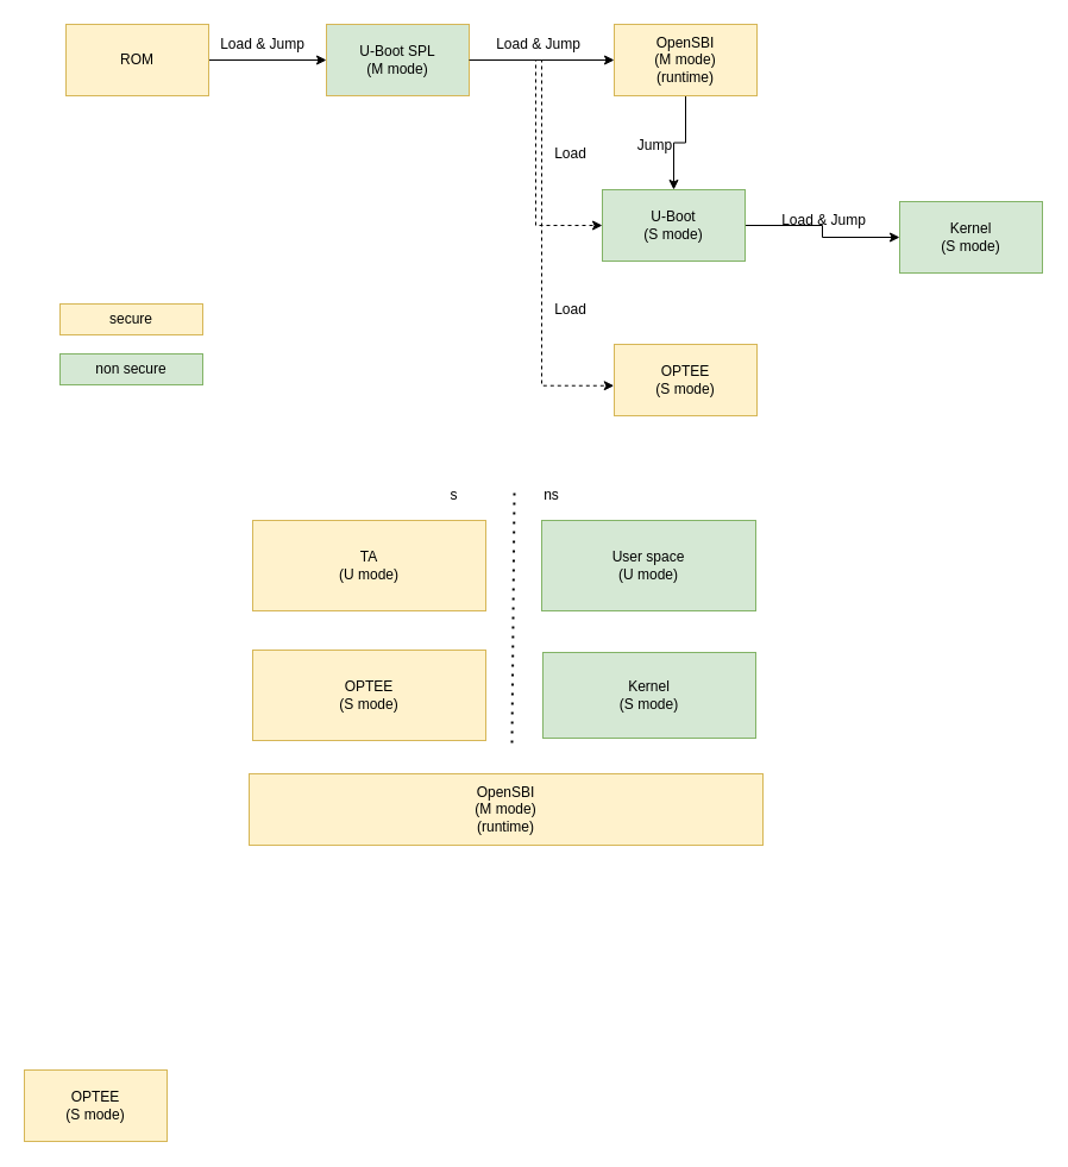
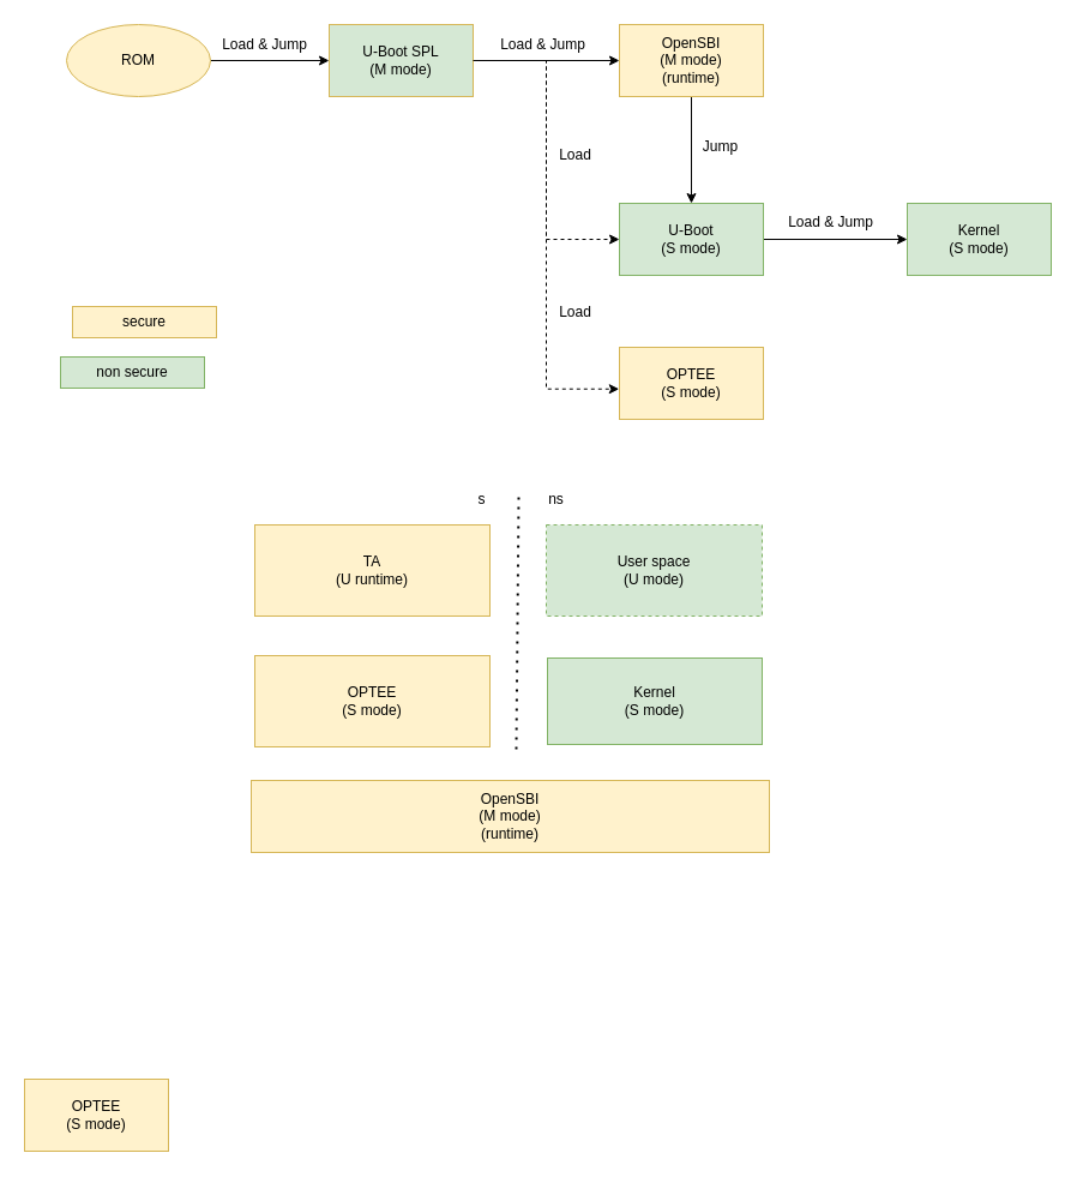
  <mxCell id="0" />
  <mxCell id="1" parent="0" />
  <mxCell id="2" style="edgeStyle=orthogonalEdgeStyle;rounded=0;orthogonalLoop=1;jettySize=auto;html=1;" parent="1" source="3" target="6" edge="1"><mxGeometry relative="1" as="geometry" /></mxCell>
- <mxCell id="3" value="ROM" style="rounded=0;whiteSpace=wrap;html=1;fillColor=#fff2cc;strokeColor=#d6b656;" parent="1" vertex="1"><mxGeometry x="55" y="20" width="120" height="60" as="geometry" /></mxCell>
+ <mxCell id="3" value="ROM" style="ellipse;whiteSpace=wrap;html=1;fillColor=#fff2cc;strokeColor=#d6b656;" parent="1" vertex="1"><mxGeometry x="55" y="20" width="120" height="60" as="geometry" /></mxCell>
  <mxCell id="4" style="edgeStyle=orthogonalEdgeStyle;rounded=0;orthogonalLoop=1;jettySize=auto;html=1;entryX=0;entryY=0.5;entryDx=0;entryDy=0;" parent="1" source="6" target="8" edge="1"><mxGeometry relative="1" as="geometry" /></mxCell>
  <mxCell id="5" style="edgeStyle=orthogonalEdgeStyle;rounded=0;orthogonalLoop=1;jettySize=auto;html=1;entryX=0;entryY=0.5;entryDx=0;entryDy=0;dashed=1;" parent="1" source="6" target="10" edge="1"><mxGeometry relative="1" as="geometry" /></mxCell>
  <mxCell id="6" value="U-Boot SPL&lt;div&gt;(M mode)&lt;/div&gt;" style="rounded=0;whiteSpace=wrap;html=1;fillColor=#d5e8d4;strokeColor=#d6b656;" parent="1" vertex="1"><mxGeometry x="274" y="20" width="120" height="60" as="geometry" /></mxCell>
  <mxCell id="7" style="edgeStyle=orthogonalEdgeStyle;rounded=0;orthogonalLoop=1;jettySize=auto;html=1;entryX=0.5;entryY=0;entryDx=0;entryDy=0;" parent="1" source="8" target="10" edge="1"><mxGeometry relative="1" as="geometry" /></mxCell>
  <mxCell id="8" value="OpenSBI&lt;div&gt;(M mode)&lt;/div&gt;&lt;div&gt;(runtime)&lt;/div&gt;" style="rounded=0;whiteSpace=wrap;html=1;fillColor=#fff2cc;strokeColor=#d6b656;" parent="1" vertex="1"><mxGeometry x="516" y="20" width="120" height="60" as="geometry" /></mxCell>
  <mxCell id="9" style="edgeStyle=orthogonalEdgeStyle;rounded=0;orthogonalLoop=1;jettySize=auto;html=1;entryX=0;entryY=0.5;entryDx=0;entryDy=0;" parent="1" source="10" target="11" edge="1"><mxGeometry relative="1" as="geometry" /></mxCell>
- <mxCell id="10" value="U-Boot&lt;div&gt;(S mode)&lt;/div&gt;" style="rounded=0;whiteSpace=wrap;html=1;fillColor=#d5e8d4;strokeColor=#82b366;" parent="1" vertex="1"><mxGeometry x="506" y="159" width="120" height="60" as="geometry" /></mxCell>
+ <mxCell id="10" value="U-Boot&lt;div&gt;(S mode)&lt;/div&gt;" style="rounded=0;whiteSpace=wrap;html=1;fillColor=#d5e8d4;strokeColor=#82b366;" parent="1" vertex="1"><mxGeometry x="516" y="169" width="120" height="60" as="geometry" /></mxCell>
  <mxCell id="11" value="Kernel&lt;div&gt;(S mode)&lt;/div&gt;" style="rounded=0;whiteSpace=wrap;html=1;fillColor=#d5e8d4;strokeColor=#82b366;" parent="1" vertex="1"><mxGeometry x="756" y="169" width="120" height="60" as="geometry" /></mxCell>
  <mxCell id="12" value="Load" style="text;html=1;align=center;verticalAlign=middle;resizable=0;points=[];autosize=1;strokeColor=none;fillColor=none;" parent="1" vertex="1"><mxGeometry x="456" y="116" width="45" height="26" as="geometry" /></mxCell>
  <mxCell id="13" value="Load &amp;amp; Jump" style="text;html=1;align=center;verticalAlign=middle;resizable=0;points=[];autosize=1;strokeColor=none;fillColor=none;" parent="1" vertex="1"><mxGeometry x="175" y="24" width="89" height="26" as="geometry" /></mxCell>
  <mxCell id="14" value="Load &amp;amp; Jump" style="text;html=1;align=center;verticalAlign=middle;resizable=0;points=[];autosize=1;strokeColor=none;fillColor=none;" parent="1" vertex="1"><mxGeometry x="407" y="24" width="89" height="26" as="geometry" /></mxCell>
- <mxCell id="15" value="Jump" style="text;html=1;align=center;verticalAlign=middle;resizable=0;points=[];autosize=1;strokeColor=none;fillColor=none;" parent="1" vertex="1"><mxGeometry x="526" y="109" width="47" height="26" as="geometry" /></mxCell>
+ <mxCell id="15" value="Jump" style="text;html=1;align=center;verticalAlign=middle;resizable=0;points=[];autosize=1;strokeColor=none;fillColor=none;" parent="1" vertex="1"><mxGeometry x="576" y="109" width="47" height="26" as="geometry" /></mxCell>
  <mxCell id="16" value="Load &amp;amp; Jump" style="text;html=1;align=center;verticalAlign=middle;resizable=0;points=[];autosize=1;strokeColor=none;fillColor=none;" parent="1" vertex="1"><mxGeometry x="647" y="172" width="89" height="26" as="geometry" /></mxCell>
  <mxCell id="17" value="&lt;div&gt;OPTEE&lt;/div&gt;&lt;div&gt;(S mode)&lt;/div&gt;" style="rounded=0;whiteSpace=wrap;html=1;fillColor=#fff2cc;strokeColor=#d6b656;" parent="1" vertex="1"><mxGeometry x="516" y="289" width="120" height="60" as="geometry" /></mxCell>
  <mxCell id="18" style="edgeStyle=orthogonalEdgeStyle;rounded=0;orthogonalLoop=1;jettySize=auto;html=1;entryX=-0.002;entryY=0.579;entryDx=0;entryDy=0;entryPerimeter=0;dashed=1;" parent="1" source="6" target="17" edge="1"><mxGeometry relative="1" as="geometry" /></mxCell>
  <mxCell id="19" value="Load" style="text;html=1;align=center;verticalAlign=middle;resizable=0;points=[];autosize=1;strokeColor=none;fillColor=none;" parent="1" vertex="1"><mxGeometry x="456" y="247" width="45" height="26" as="geometry" /></mxCell>
  <mxCell id="20" value="OpenSBI&lt;div&gt;(M mode)&lt;/div&gt;&lt;div&gt;(runtime)&lt;/div&gt;" style="rounded=0;whiteSpace=wrap;html=1;fillColor=#fff2cc;strokeColor=#d6b656;" parent="1" vertex="1"><mxGeometry x="209" y="650" width="432" height="60" as="geometry" /></mxCell>
  <mxCell id="21" value="&lt;div&gt;OPTEE&lt;/div&gt;&lt;div&gt;(S mode)&lt;/div&gt;" style="rounded=0;whiteSpace=wrap;html=1;fillColor=#fff2cc;strokeColor=#d6b656;" parent="1" vertex="1"><mxGeometry x="212" y="546" width="196" height="76" as="geometry" /></mxCell>
  <mxCell id="22" value="&lt;div&gt;OPTEE&lt;/div&gt;&lt;div&gt;(S mode)&lt;/div&gt;" style="rounded=0;whiteSpace=wrap;html=1;fillColor=#fff2cc;strokeColor=#d6b656;" parent="1" vertex="1"><mxGeometry x="20" y="899" width="120" height="60" as="geometry" /></mxCell>
  <mxCell id="23" value="Kernel&lt;div&gt;(S mode)&lt;/div&gt;" style="rounded=0;whiteSpace=wrap;html=1;fillColor=#d5e8d4;strokeColor=#82b366;" parent="1" vertex="1"><mxGeometry x="456" y="548" width="179" height="72" as="geometry" /></mxCell>
- <mxCell id="24" value="&lt;div&gt;TA&lt;/div&gt;&lt;div&gt;(U mode)&lt;/div&gt;" style="rounded=0;whiteSpace=wrap;html=1;fillColor=#fff2cc;strokeColor=#d6b656;" parent="1" vertex="1"><mxGeometry x="212" y="437" width="196" height="76" as="geometry" /></mxCell>
- <mxCell id="25" value="&lt;div&gt;User space&lt;/div&gt;&lt;div&gt;(U mode)&lt;/div&gt;" style="rounded=0;whiteSpace=wrap;html=1;fillColor=#d5e8d4;strokeColor=#82b366;" parent="1" vertex="1"><mxGeometry x="455" y="437" width="180" height="76" as="geometry" /></mxCell>
- <mxCell id="26" value="secure" style="rounded=0;whiteSpace=wrap;html=1;fillColor=#fff2cc;strokeColor=#d6b656;" parent="1" vertex="1"><mxGeometry x="50" y="255" width="120" height="26" as="geometry" /></mxCell>
+ <mxCell id="24" value="&lt;div&gt;TA&lt;/div&gt;&lt;div&gt;(U runtime)&lt;/div&gt;" style="rounded=0;whiteSpace=wrap;html=1;fillColor=#fff2cc;strokeColor=#d6b656;" parent="1" vertex="1"><mxGeometry x="212" y="437" width="196" height="76" as="geometry" /></mxCell>
+ <mxCell id="25" value="&lt;div&gt;User space&lt;/div&gt;&lt;div&gt;(U mode)&lt;/div&gt;" style="rounded=0;whiteSpace=wrap;html=1;fillColor=#d5e8d4;strokeColor=#82b366;dashed=1;" parent="1" vertex="1"><mxGeometry x="455" y="437" width="180" height="76" as="geometry" /></mxCell>
+ <mxCell id="26" value="secure" style="rounded=0;whiteSpace=wrap;html=1;fillColor=#fff2cc;strokeColor=#d6b656;" parent="1" vertex="1"><mxGeometry x="60" y="255" width="120" height="26" as="geometry" /></mxCell>
  <mxCell id="27" value="non secure" style="rounded=0;whiteSpace=wrap;html=1;fillColor=#d5e8d4;strokeColor=#82b366;" parent="1" vertex="1"><mxGeometry x="50" y="297" width="120" height="26" as="geometry" /></mxCell>
  <mxCell id="28" value="" style="endArrow=none;dashed=1;html=1;dashPattern=1 3;strokeWidth=2;rounded=0;" parent="1" edge="1"><mxGeometry width="50" height="50" relative="1" as="geometry"><mxPoint x="430" y="624" as="sourcePoint" /><mxPoint x="432" y="414" as="targetPoint" /></mxGeometry></mxCell>
- <mxCell id="29" value="s" style="text;html=1;align=center;verticalAlign=middle;resizable=0;points=[];autosize=1;strokeColor=none;fillColor=none;" parent="1" vertex="1"><mxGeometry x="369" y="403" width="24" height="26" as="geometry" /></mxCell>
+ <mxCell id="29" value="s" style="text;html=1;align=center;verticalAlign=middle;resizable=0;points=[];autosize=1;strokeColor=none;fillColor=none;" parent="1" vertex="1"><mxGeometry x="389" y="403" width="24" height="26" as="geometry" /></mxCell>
  <mxCell id="30" value="ns" style="text;html=1;align=center;verticalAlign=middle;resizable=0;points=[];autosize=1;strokeColor=none;fillColor=none;" parent="1" vertex="1"><mxGeometry x="447" y="403" width="31" height="26" as="geometry" /></mxCell>
